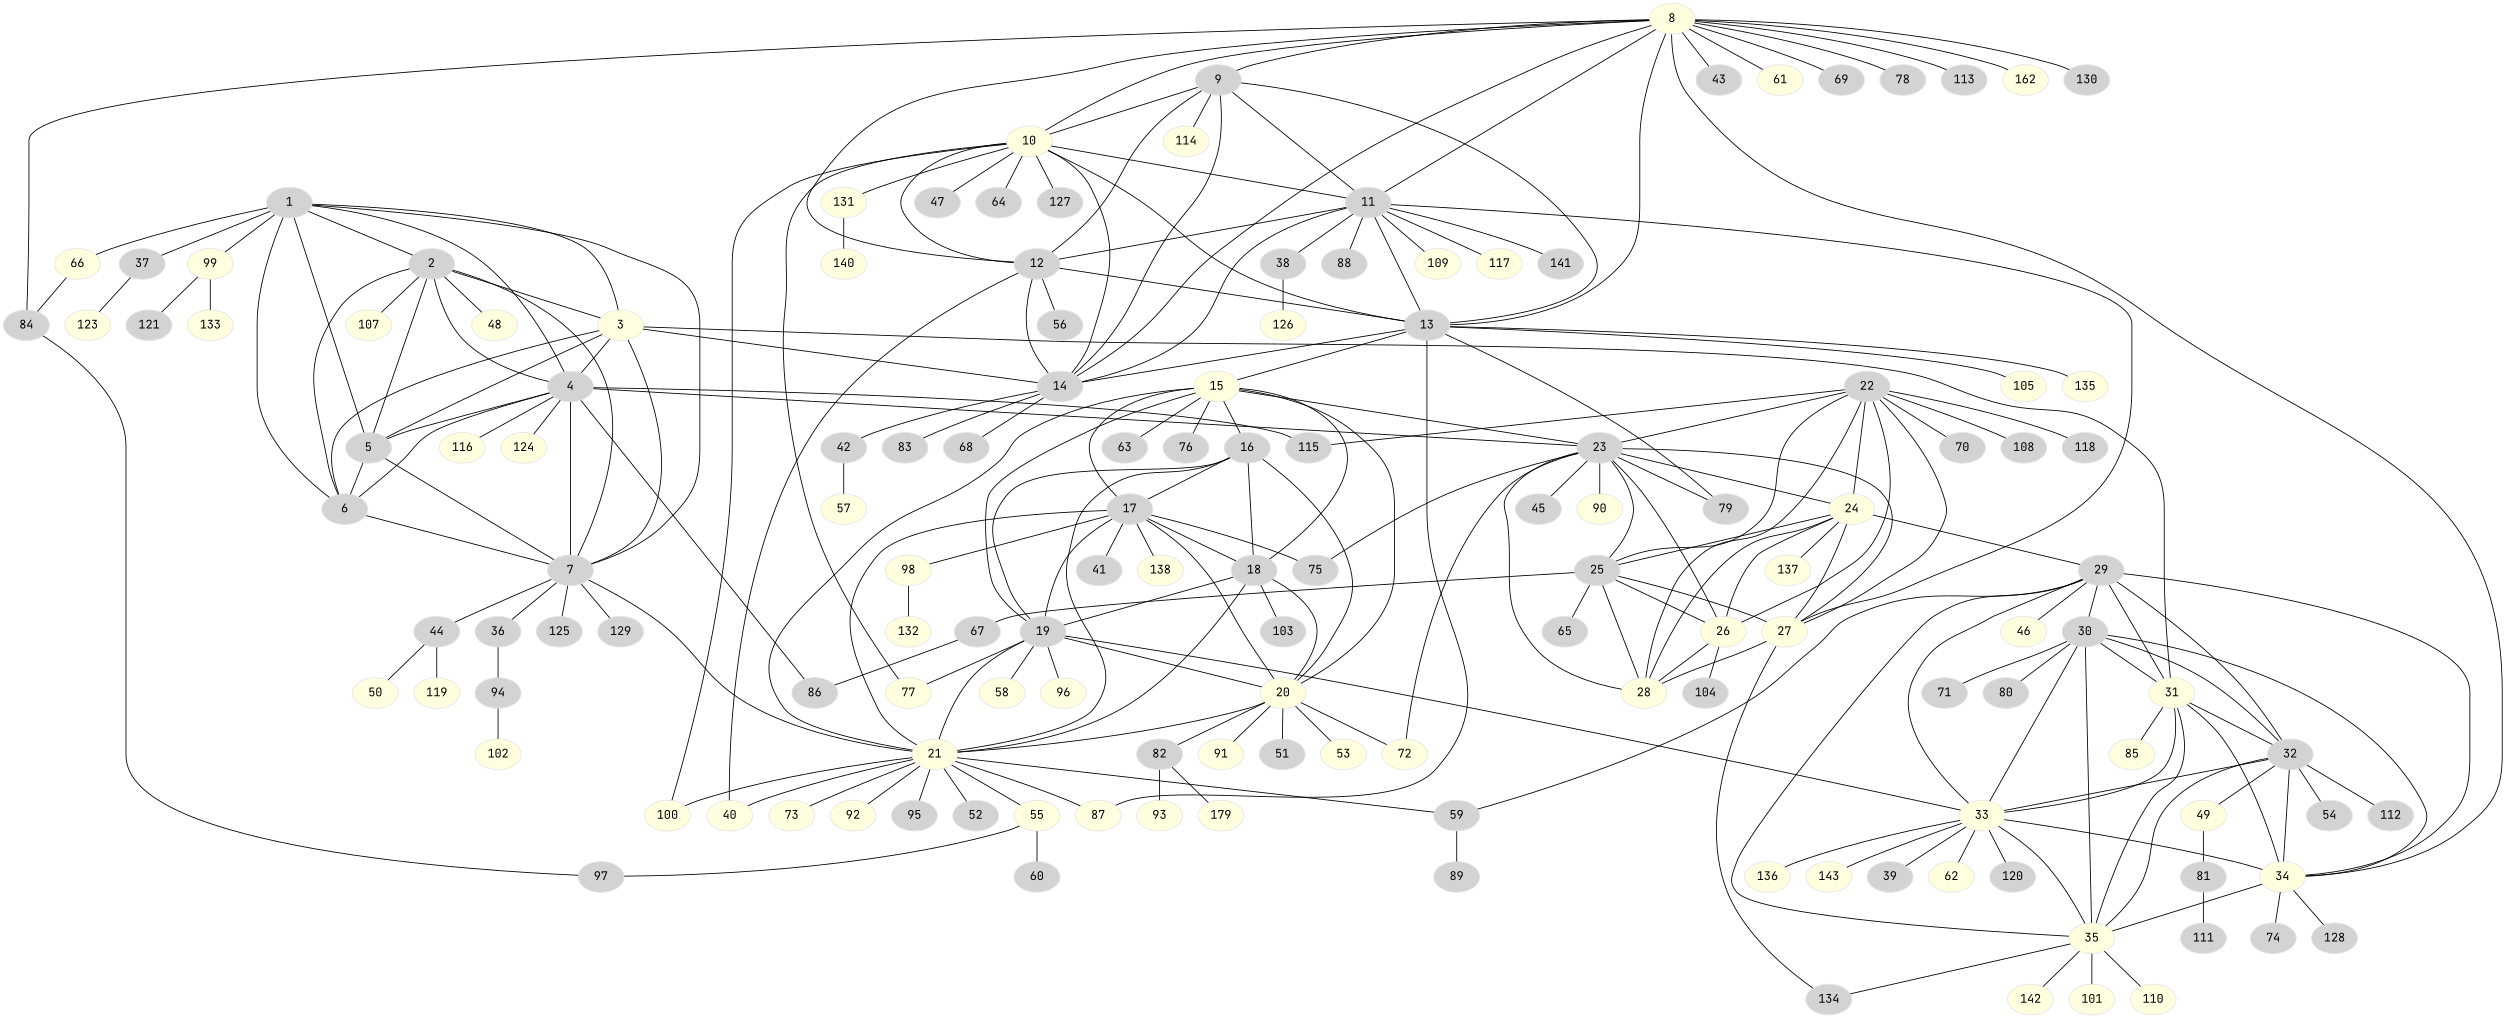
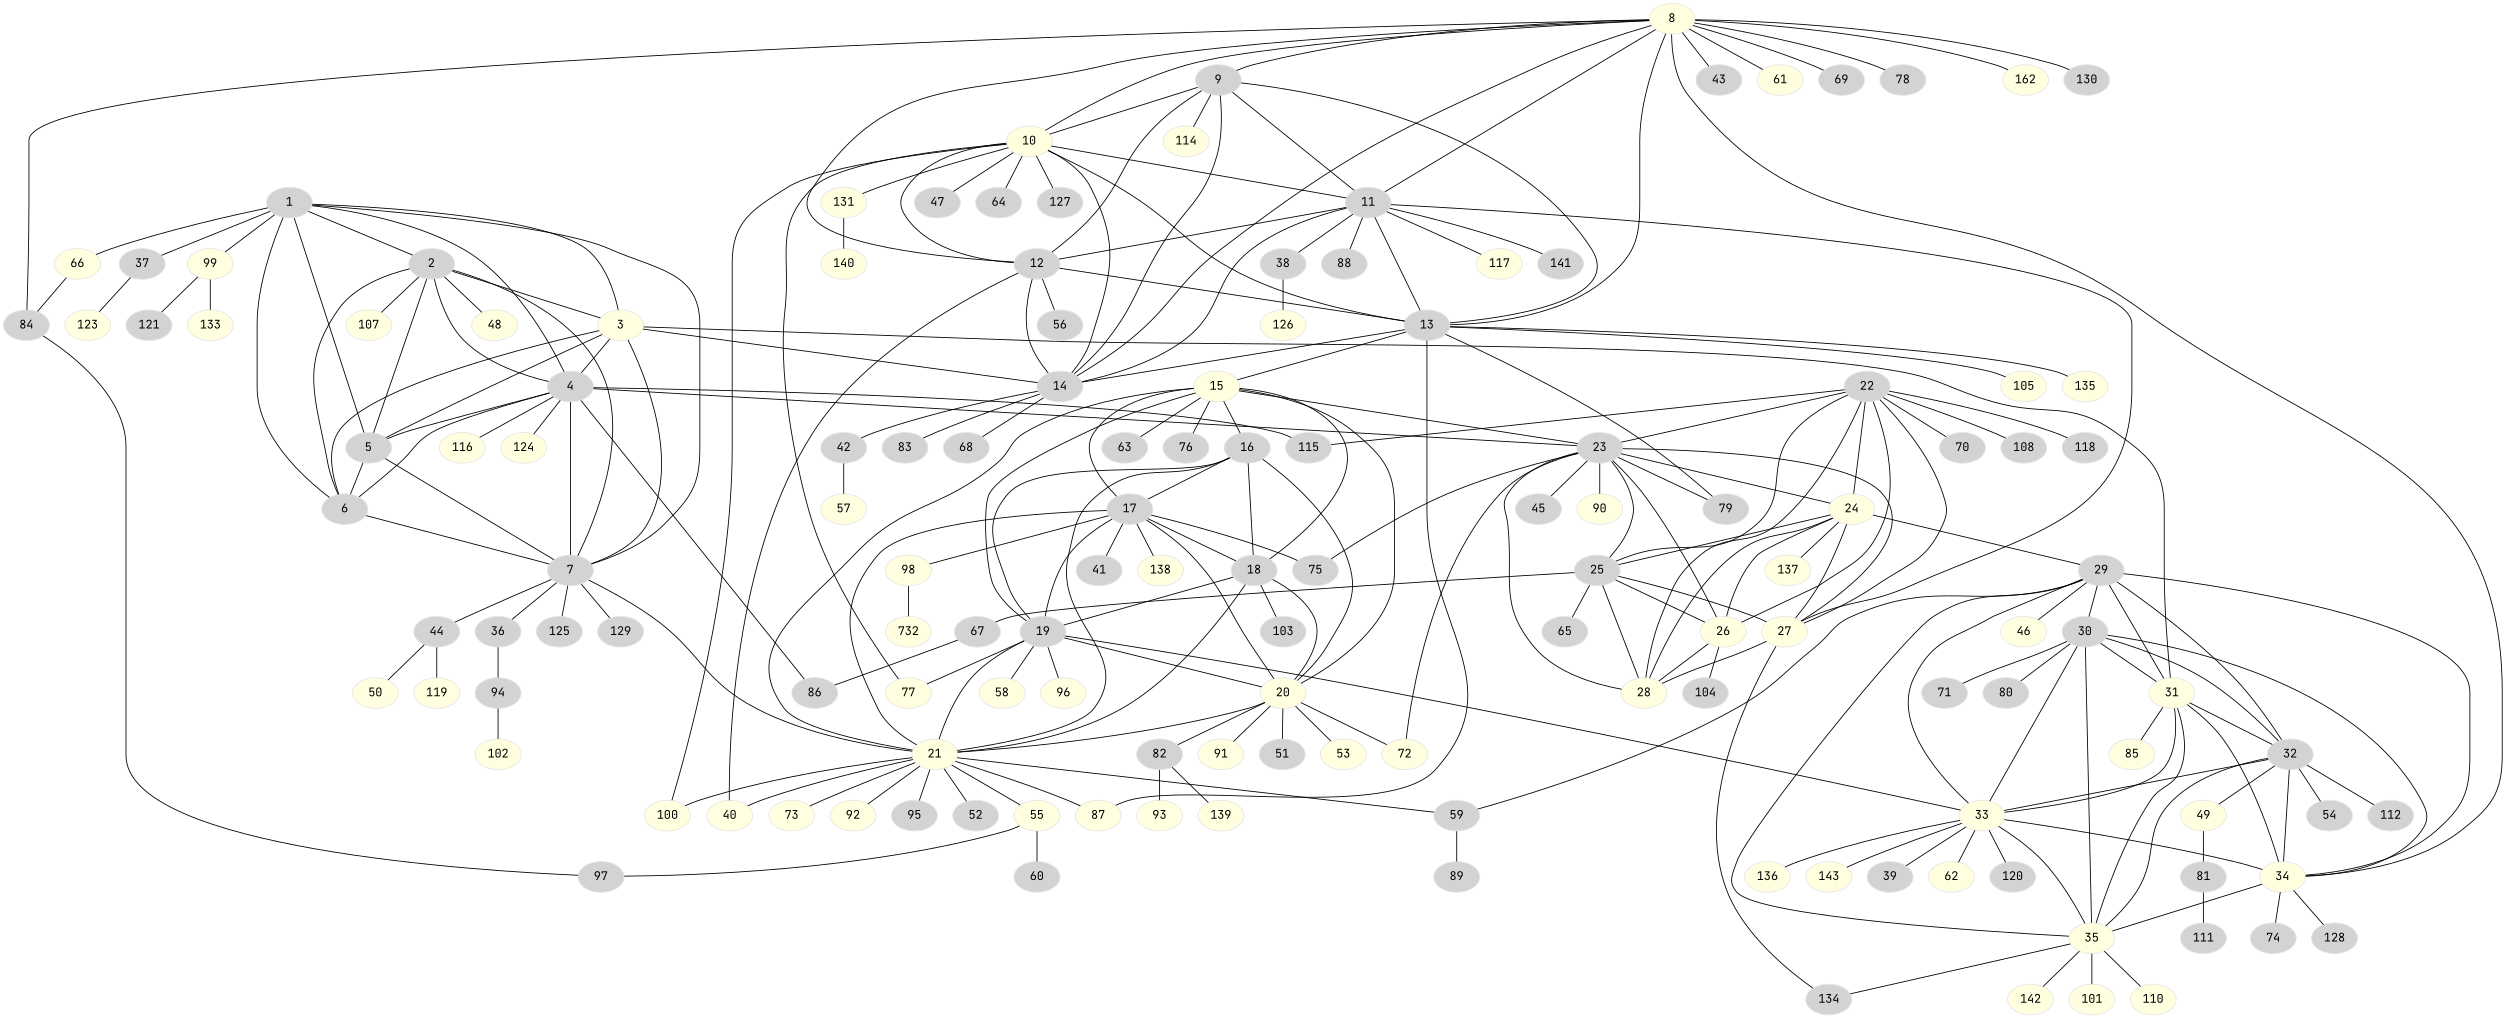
  graph {
    fontname="JetBrains Mono"
    node [color=gray90 fillcolor=lightgrey fontname="JetBrains Mono" style=filled]
    edge [fontname="JetBrains Mono"]
    1
    2
    3 [fillcolor=lightyellow]
    4
    5
    6
    7
    37
    66 [fillcolor=lightyellow]
    99 [fillcolor=lightyellow]
    48 [fillcolor=lightyellow]
    107 [fillcolor=lightyellow]
    14
    31 [fillcolor=lightyellow]
    23
    86
    115
    116 [fillcolor=lightyellow]
    124 [fillcolor=lightyellow]
    21 [fillcolor=lightyellow]
    36
    44
    125
    129
    123 [fillcolor=lightyellow]
    84
    121
    133 [fillcolor=lightyellow]
    42
    68
    83
    34 [fillcolor=lightyellow]
    33 [fillcolor=lightyellow]
    32
    35 [fillcolor=lightyellow]
    85 [fillcolor=lightyellow]
    27 [fillcolor=lightyellow]
    79
    75
    72 [fillcolor=lightyellow]
    24 [fillcolor=lightyellow]
    25
    26 [fillcolor=lightyellow]
    28 [fillcolor=lightyellow]
    45
    90 [fillcolor=lightyellow]
    100 [fillcolor=lightyellow]
    40 [fillcolor=lightyellow]
    87 [fillcolor=lightyellow]
    52
    55 [fillcolor=lightyellow]
    59
    73 [fillcolor=lightyellow]
    92 [fillcolor=lightyellow]
    95
    94
    50 [fillcolor=lightyellow]
    119 [fillcolor=lightyellow]
    8 [fillcolor=lightyellow]
    9
    10 [fillcolor=lightyellow]
    11
    12
    13
    43
    61 [fillcolor=lightyellow]
    69
    78
-   113
    n70 [fillcolor=lightyellow label=162]
    130
    114 [fillcolor=lightyellow]
    47
    64
    77 [fillcolor=lightyellow]
    127
    131 [fillcolor=lightyellow]
    38
    88
-   109 [fillcolor=lightyellow]
    117 [fillcolor=lightyellow]
    141
    56
    15 [fillcolor=lightyellow]
    105 [fillcolor=lightyellow]
    135 [fillcolor=lightyellow]
    74
    128
    97
    140 [fillcolor=lightyellow]
    134
    126 [fillcolor=lightyellow]
    16
    17
    18
    19
    20 [fillcolor=lightyellow]
    63
    76
    57 [fillcolor=lightyellow]
    41
    98 [fillcolor=lightyellow]
    138 [fillcolor=lightyellow]
    103
    58 [fillcolor=lightyellow]
    96 [fillcolor=lightyellow]
    51
    53 [fillcolor=lightyellow]
    82
    91 [fillcolor=lightyellow]
-   132 [fillcolor=lightyellow]
+   132 [fillcolor=lightyellow label=732]
    39
    62 [fillcolor=lightyellow]
    120
    136 [fillcolor=lightyellow]
    143 [fillcolor=lightyellow]
    93 [fillcolor=lightyellow]
-   139 [fillcolor=lightyellow label=179]
+   139 [fillcolor=lightyellow]
    60
    89
    22
    70
    108
    118
    29
    137 [fillcolor=lightyellow]
    65
    67
    104
    30
    46 [fillcolor=lightyellow]
    71
    80
    49 [fillcolor=lightyellow]
    54
    112
    101 [fillcolor=lightyellow]
    110 [fillcolor=lightyellow]
    142 [fillcolor=lightyellow]
    81
    102 [fillcolor=lightyellow]
    111
    1 -- 2
    1 -- 3
    1 -- 4
    1 -- 5
    1 -- 6
    1 -- 7
    1 -- 37
    1 -- 66
    1 -- 99
    2 -- 3
    2 -- 4
    2 -- 5
    2 -- 6
    2 -- 7
    2 -- 48
    2 -- 107
    3 -- 4
    3 -- 5
    3 -- 6
    3 -- 7
    3 -- 14
    3 -- 31
    4 -- 5
    4 -- 6
    4 -- 7
    4 -- 23
    4 -- 86
    4 -- 115
    4 -- 116
    4 -- 124
    5 -- 6
    5 -- 7
    6 -- 7
    7 -- 21
    7 -- 36
    7 -- 44
    7 -- 125
    7 -- 129
    37 -- 123
    66 -- 84
    99 -- 121
    99 -- 133
    14 -- 42
    14 -- 68
    14 -- 83
    31 -- 34
    31 -- 33
    31 -- 32
    31 -- 35
    31 -- 85
    23 -- 27
    23 -- 79
    23 -- 75
    23 -- 72
    23 -- 24
    23 -- 25
    23 -- 26
    23 -- 28
    23 -- 45
    23 -- 90
    21 -- 100
    21 -- 40
    21 -- 87
    21 -- 52
    21 -- 55
    21 -- 59
    21 -- 73
    21 -- 92
    21 -- 95
    36 -- 94
    44 -- 50
    44 -- 119
    84 -- 97
    42 -- 57
    34 -- 35
    34 -- 74
    34 -- 128
    33 -- 34
    33 -- 35
    33 -- 39
    33 -- 62
    33 -- 120
    33 -- 136
    33 -- 143
    32 -- 34
    32 -- 33
    32 -- 35
    32 -- 49
    32 -- 54
    32 -- 112
    35 -- 134
    35 -- 101
    35 -- 110
    35 -- 142
    27 -- 28
    27 -- 134
    24 -- 27
    24 -- 25
    24 -- 26
    24 -- 28
    24 -- 29
    24 -- 137
    25 -- 27
    25 -- 26
    25 -- 28
    25 -- 65
    25 -- 67
    26 -- 28
    26 -- 104
    55 -- 97
    55 -- 60
    59 -- 89
    94 -- 102
    8 -- 14
    8 -- 84
    8 -- 34
    8 -- 9
    8 -- 10
    8 -- 11
    8 -- 12
    8 -- 13
    8 -- 43
    8 -- 61
    8 -- 69
    8 -- 78
-   8 -- 113
    8 -- n70
    8 -- 130
    9 -- 14
    9 -- 10
    9 -- 11
    9 -- 12
    9 -- 13
    9 -- 114
    10 -- 14
    10 -- 100
    10 -- 11
    10 -- 12
    10 -- 13
    10 -- 47
    10 -- 64
    10 -- 77
    10 -- 127
    10 -- 131
    11 -- 14
    11 -- 27
    11 -- 12
    11 -- 13
    11 -- 38
    11 -- 88
-   11 -- 109
    11 -- 117
    11 -- 141
    12 -- 14
    12 -- 40
    12 -- 13
    12 -- 56
    13 -- 14
    13 -- 79
    13 -- 87
    13 -- 15
    13 -- 105
    13 -- 135
    131 -- 140
    38 -- 126
    15 -- 23
    15 -- 21
    15 -- 16
    15 -- 17
    15 -- 18
    15 -- 19
    15 -- 20
    15 -- 63
    15 -- 76
    16 -- 21
    16 -- 17
    16 -- 18
    16 -- 19
    16 -- 20
    17 -- 21
    17 -- 75
    17 -- 18
    17 -- 19
    17 -- 20
    17 -- 41
    17 -- 98
    17 -- 138
    18 -- 21
    18 -- 19
    18 -- 20
    18 -- 103
    19 -- 21
    19 -- 33
    19 -- 77
    19 -- 20
    19 -- 58
    19 -- 96
    20 -- 21
    20 -- 72
    20 -- 51
    20 -- 53
    20 -- 82
    20 -- 91
    98 -- 132
    82 -- 93
    82 -- 139
    22 -- 23
    22 -- 115
    22 -- 27
    22 -- 24
    22 -- 25
    22 -- 26
    22 -- 28
    22 -- 70
    22 -- 108
    22 -- 118
    29 -- 31
    29 -- 34
    29 -- 33
    29 -- 32
    29 -- 35
    29 -- 59
    29 -- 30
    29 -- 46
    67 -- 86
    30 -- 31
    30 -- 34
    30 -- 33
    30 -- 32
    30 -- 35
    30 -- 71
    30 -- 80
    49 -- 81
    81 -- 111
  }
